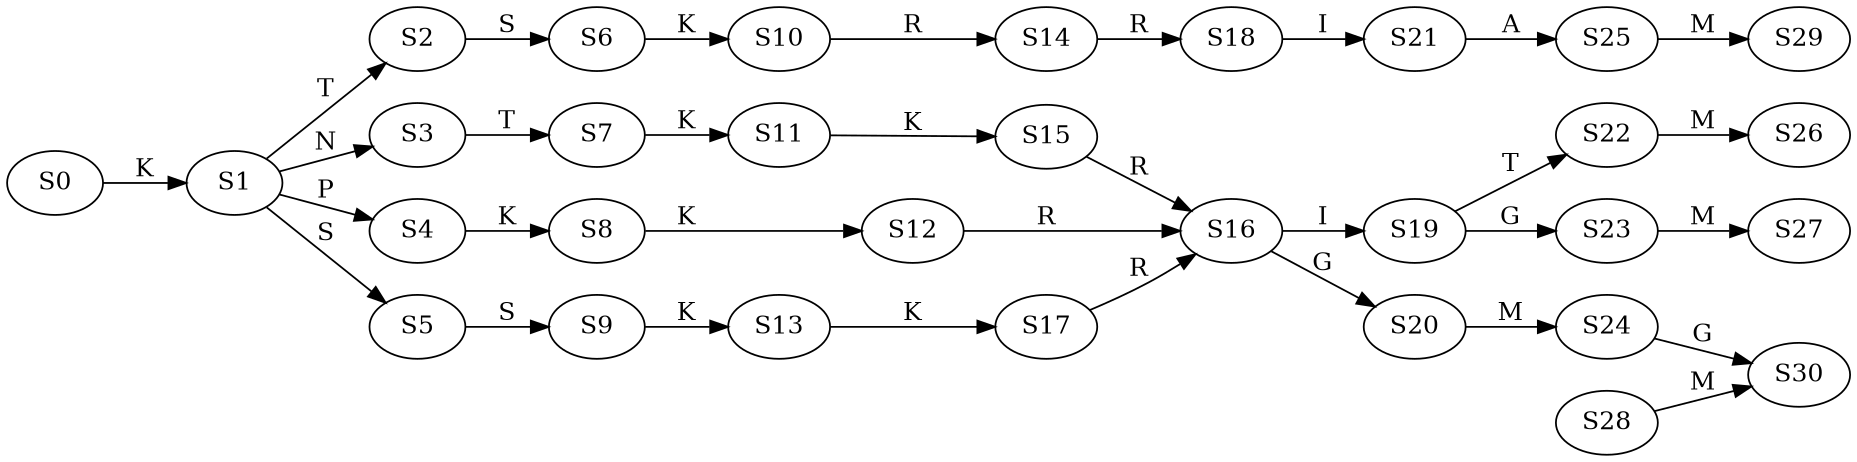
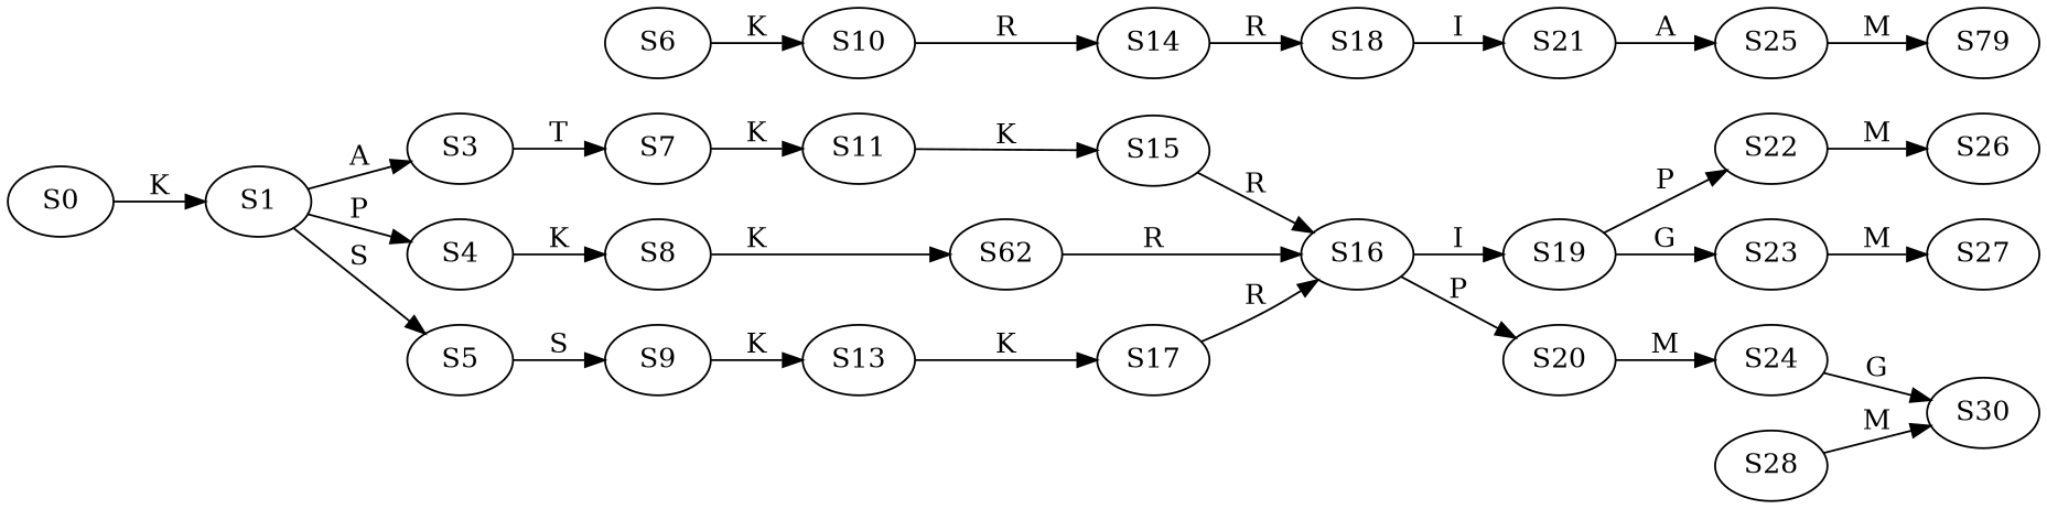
  strict digraph {
    rankdir=LR
    S0
    S1
-   S2
    S3
    S4
    S5
    S6
    S7
    S8
    S9
    S10
    S11
-   S12
+   S12 [label=S62]
    S13
    S14
    S15
    S16
    S17
    S18
    S19
    S20
    S21
    S22
    S23
    S24
    S25
    S26
    S27
    S30
-   S29
+   S29 [label=S79]
    S28
    S0 -> S1 [label=K]
-   S1 -> S2 [label=T]
-   S1 -> S3 [label=N]
+   S1 -> S3 [label=A]
    S1 -> S4 [label=P]
    S1 -> S5 [label=S]
-   S2 -> S6 [label=S]
    S3 -> S7 [label=T]
    S4 -> S8 [label=K]
    S5 -> S9 [label=S]
    S6 -> S10 [label=K]
    S7 -> S11 [label=K]
    S8 -> S12 [label=K]
    S9 -> S13 [label=K]
    S10 -> S14 [label=R]
    S11 -> S15 [label=K]
    S12 -> S16 [label=R]
    S13 -> S17 [label=K]
    S14 -> S18 [label=R]
    S15 -> S16 [label=R]
    S16 -> S19 [label=I]
-   S16 -> S20 [label=G]
+   S16 -> S20 [label=P]
    S17 -> S16 [label=R]
    S18 -> S21 [label=I]
-   S19 -> S22 [label=T]
+   S19 -> S22 [label=P]
    S19 -> S23 [label=G]
    S20 -> S24 [label=M]
    S21 -> S25 [label=A]
    S22 -> S26 [label=M]
    S23 -> S27 [label=M]
    S24 -> S30 [label=G]
    S25 -> S29 [label=M]
    S28 -> S30 [label=M]
  }
